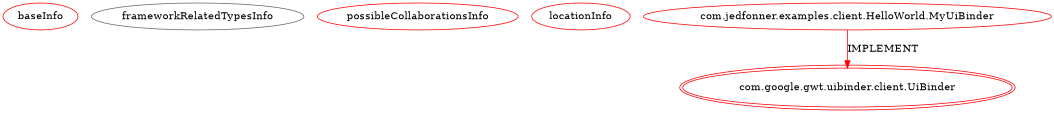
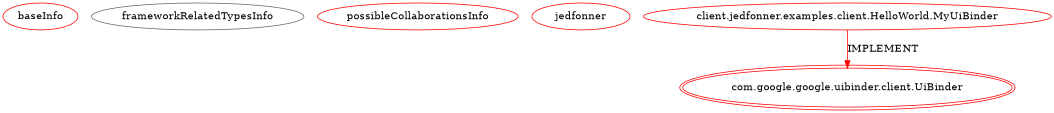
  digraph {
    node [color=red]
    baseInfo [category=extension_graph graphId=4719 isAnonymous=false possibleRelation=false]
    frameworkRelatedTypesInfo [0="com.google.gwt.uibinder.client.UiBinder" color=gray40]
    possibleCollaborationsInfo
-   locationInfo [contextSignature=MyUiBinder filePath="/yossren-UIBinderExample/UIBinderExample-master/src/com/jedfonner/examples/client/HelloWorld.java" graphId=4719 projectName="yossren-UIBinderExample"]
-   n5 [isFrameworkType=false label="com.jedfonner.examples.client.HelloWorld.MyUiBinder" vertexType=ROOT_CLIENT_CLASS_DECLARATION]
-   n6 [isFrameworkType=true label="com.google.gwt.uibinder.client.UiBinder" peripheries=2 vertexType=FRAMEWORK_INTERFACE_TYPE]
+   locationInfo [contextSignature=MyUiBinder filePath="/yossren-UIBinderExample/UIBinderExample-master/src/com/jedfonner/examples/client/HelloWorld.java" graphId=4719 projectName="yossren-UIBinderExample" label=jedfonner]
+   n5 [isFrameworkType=false label="client.jedfonner.examples.client.HelloWorld.MyUiBinder" vertexType=ROOT_CLIENT_CLASS_DECLARATION]
+   n6 [isFrameworkType=true label="com.google.google.uibinder.client.UiBinder" peripheries=2 vertexType=FRAMEWORK_INTERFACE_TYPE]
    n5 -> n6 [color=red label=IMPLEMENT]
  }
